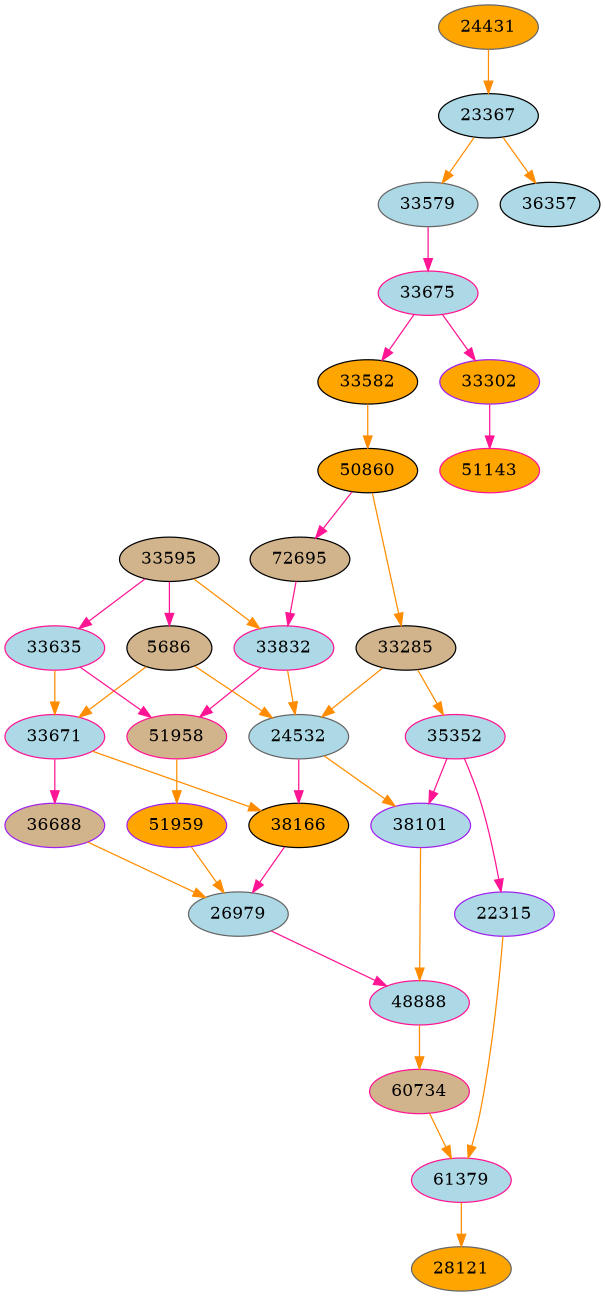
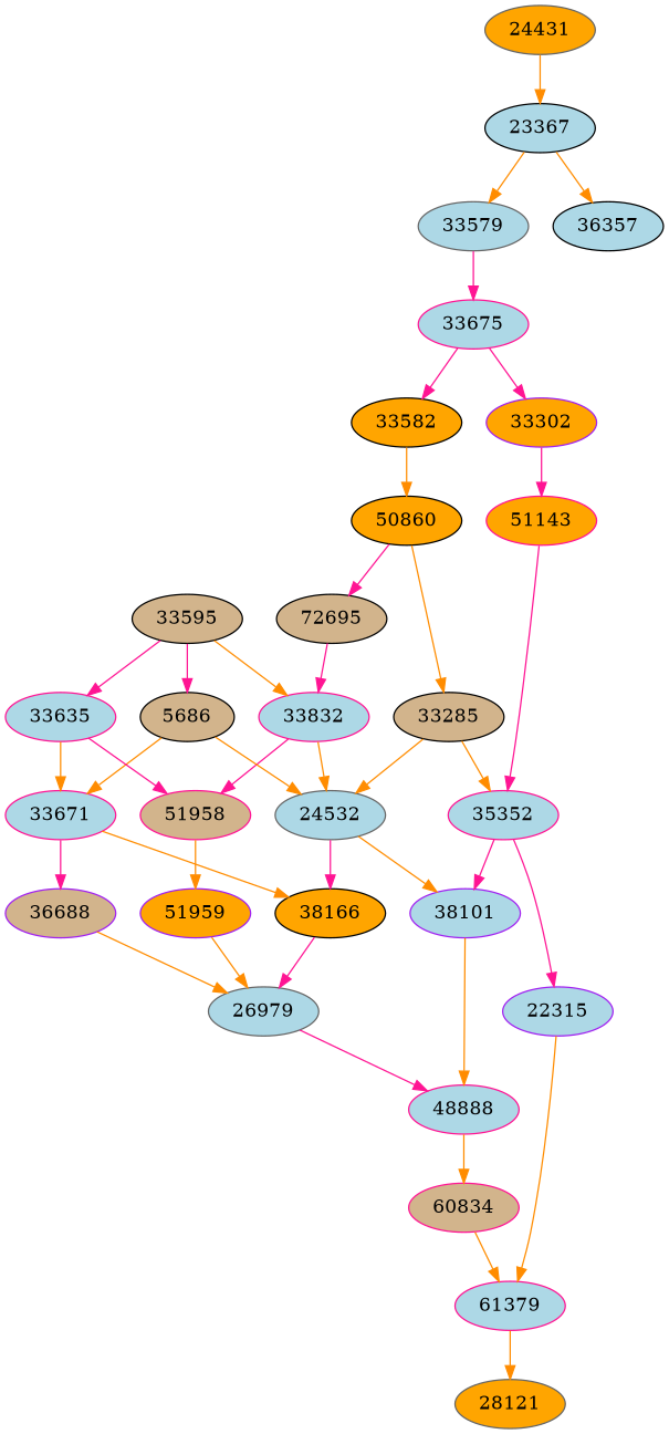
  strict digraph {
    node [color=deeppink fillcolor=lightblue style=filled]
    edge [color=darkorange]
    n1 [color=gray40 fillcolor=orange label=28121]
    n2 [label=61379]
    n3 [color=purple label=22315]
-   n4 [fillcolor=tan label=60734]
+   n4 [fillcolor=tan label=60834]
    n5 [label=35352]
    n6 [color=purple label=38101]
    n7 [label=48888]
    n8 [color=black fillcolor=tan label=33285]
    n9 [color=gray40 label=24532]
    n10 [color=black fillcolor=orange label=38166]
    n11 [fillcolor=orange label=51143]
    n12 [color=gray40 label=26979]
    n13 [color=black fillcolor=orange label=50860]
    n14 [color=black fillcolor=tan label=72695]
    n15 [label=33832]
    n16 [color=purple fillcolor=orange label=33302]
    n17 [color=purple fillcolor=tan label=36688]
    n18 [color=purple fillcolor=orange label=51959]
    n19 [color=black fillcolor=orange label=33582]
    n20 [label=33675]
    n21 [color=black fillcolor=tan label=5686]
    n22 [label=33671]
    n23 [fillcolor=tan label=51958]
    n24 [color=gray40 label=33579]
    n25 [color=black fillcolor=tan label=33595]
    n26 [label=33635]
    n27 [color=black label=23367]
    n28 [color=black label=36357]
    n29 [color=gray40 fillcolor=orange label=24431]
    n2 -> n1
    n3 -> n2
    n4 -> n2
    n5 -> n3 [color=deeppink]
    n5 -> n6 [color=deeppink]
    n6 -> n7
    n7 -> n4
    n8 -> n5
    n8 -> n9
    n9 -> n6
    n9 -> n10 [color=deeppink]
    n10 -> n12 [color=deeppink]
+   n11 -> n5 [color=deeppink]
    n12 -> n7 [color=deeppink]
    n13 -> n8
    n13 -> n14 [color=deeppink]
    n14 -> n15 [color=deeppink]
    n15 -> n9
    n15 -> n23 [color=deeppink]
    n16 -> n11 [color=deeppink]
    n17 -> n12
    n18 -> n12
    n19 -> n13
    n20 -> n16 [color=deeppink]
    n20 -> n19 [color=deeppink]
    n21 -> n9
    n21 -> n22
    n22 -> n10
    n22 -> n17 [color=deeppink]
    n23 -> n18
    n24 -> n20 [color=deeppink]
    n25 -> n15
    n25 -> n21 [color=deeppink]
    n25 -> n26 [color=deeppink]
    n26 -> n22
    n26 -> n23 [color=deeppink]
    n27 -> n24
    n27 -> n28
    n29 -> n27
  }
